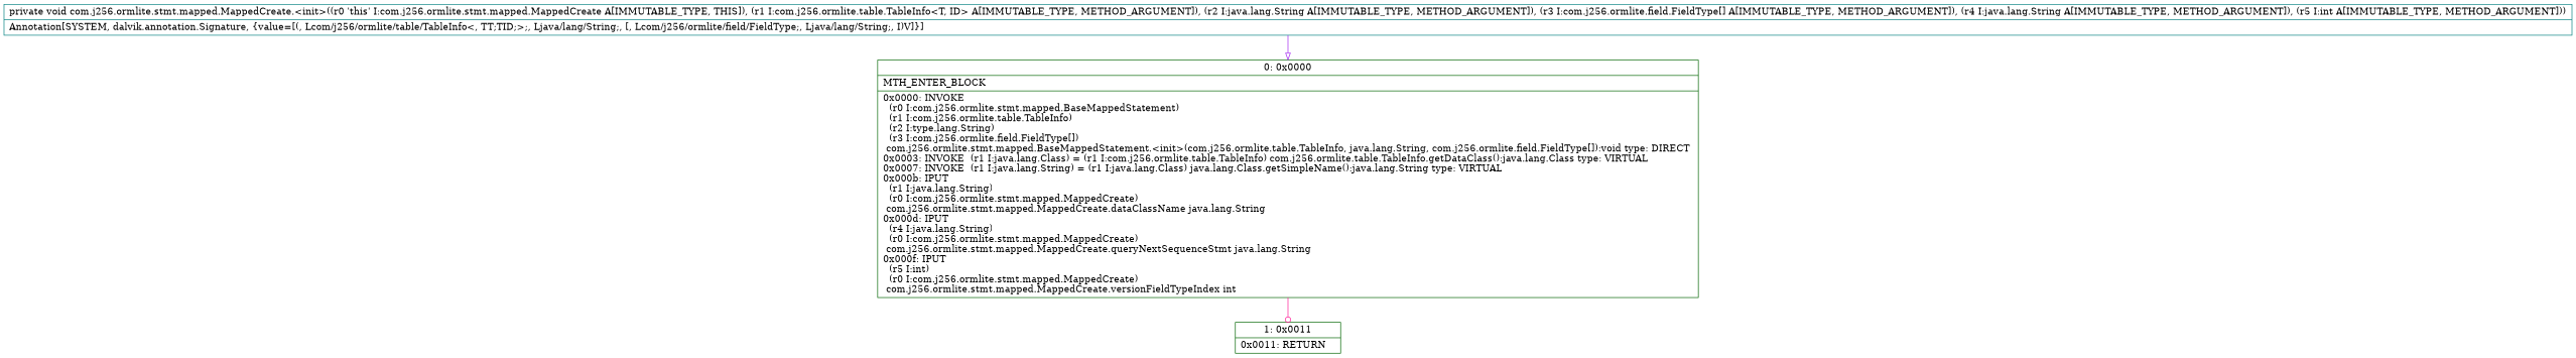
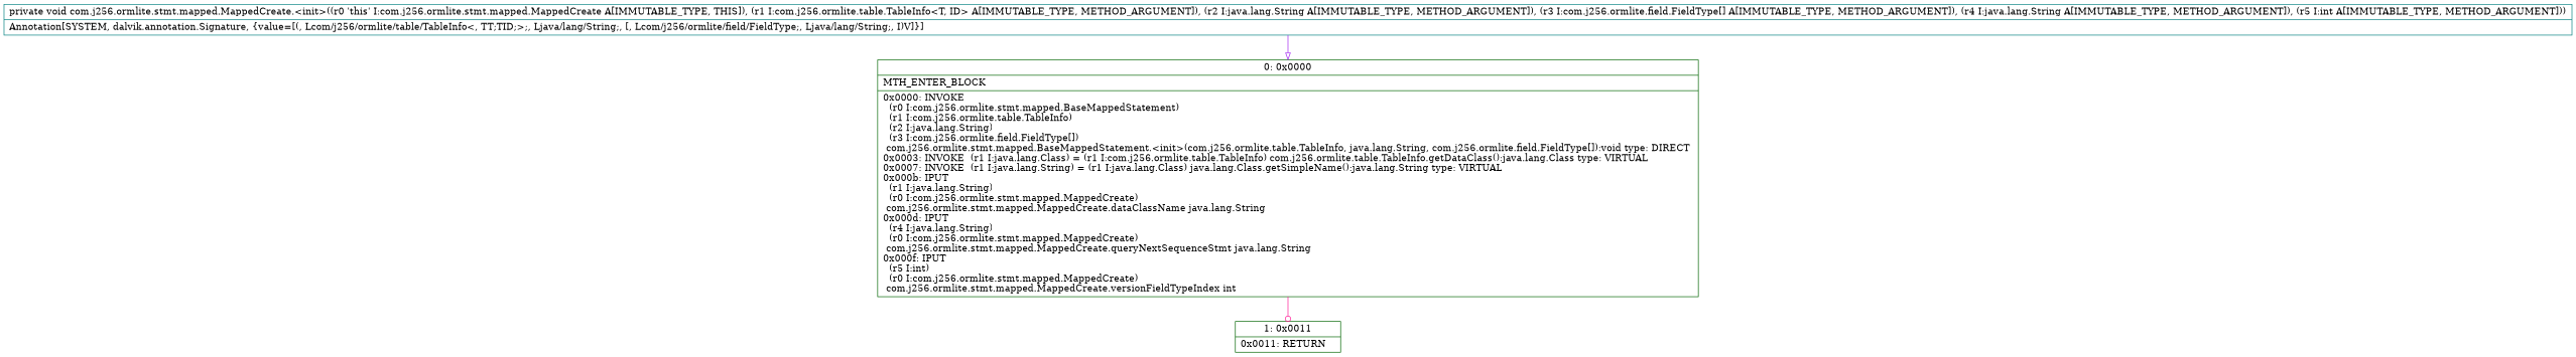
  digraph {
    node [shape=record color=darkgreen]
-   n1 [label="{0\:\ 0x0000|MTH_ENTER_BLOCK\l|0x0000: INVOKE  \l  (r0 I:com.j256.ormlite.stmt.mapped.BaseMappedStatement)\l  (r1 I:com.j256.ormlite.table.TableInfo)\l  (r2 I:type.lang.String)\l  (r3 I:com.j256.ormlite.field.FieldType[])\l com.j256.ormlite.stmt.mapped.BaseMappedStatement.\<init\>(com.j256.ormlite.table.TableInfo, java.lang.String, com.j256.ormlite.field.FieldType[]):void type: DIRECT \l0x0003: INVOKE  (r1 I:java.lang.Class) = (r1 I:com.j256.ormlite.table.TableInfo) com.j256.ormlite.table.TableInfo.getDataClass():java.lang.Class type: VIRTUAL \l0x0007: INVOKE  (r1 I:java.lang.String) = (r1 I:java.lang.Class) java.lang.Class.getSimpleName():java.lang.String type: VIRTUAL \l0x000b: IPUT  \l  (r1 I:java.lang.String)\l  (r0 I:com.j256.ormlite.stmt.mapped.MappedCreate)\l com.j256.ormlite.stmt.mapped.MappedCreate.dataClassName java.lang.String \l0x000d: IPUT  \l  (r4 I:java.lang.String)\l  (r0 I:com.j256.ormlite.stmt.mapped.MappedCreate)\l com.j256.ormlite.stmt.mapped.MappedCreate.queryNextSequenceStmt java.lang.String \l0x000f: IPUT  \l  (r5 I:int)\l  (r0 I:com.j256.ormlite.stmt.mapped.MappedCreate)\l com.j256.ormlite.stmt.mapped.MappedCreate.versionFieldTypeIndex int \l}"]
+   n1 [label="{0\:\ 0x0000|MTH_ENTER_BLOCK\l|0x0000: INVOKE  \l  (r0 I:com.j256.ormlite.stmt.mapped.BaseMappedStatement)\l  (r1 I:com.j256.ormlite.table.TableInfo)\l  (r2 I:java.lang.String)\l  (r3 I:com.j256.ormlite.field.FieldType[])\l com.j256.ormlite.stmt.mapped.BaseMappedStatement.\<init\>(com.j256.ormlite.table.TableInfo, java.lang.String, com.j256.ormlite.field.FieldType[]):void type: DIRECT \l0x0003: INVOKE  (r1 I:java.lang.Class) = (r1 I:com.j256.ormlite.table.TableInfo) com.j256.ormlite.table.TableInfo.getDataClass():java.lang.Class type: VIRTUAL \l0x0007: INVOKE  (r1 I:java.lang.String) = (r1 I:java.lang.Class) java.lang.Class.getSimpleName():java.lang.String type: VIRTUAL \l0x000b: IPUT  \l  (r1 I:java.lang.String)\l  (r0 I:com.j256.ormlite.stmt.mapped.MappedCreate)\l com.j256.ormlite.stmt.mapped.MappedCreate.dataClassName java.lang.String \l0x000d: IPUT  \l  (r4 I:java.lang.String)\l  (r0 I:com.j256.ormlite.stmt.mapped.MappedCreate)\l com.j256.ormlite.stmt.mapped.MappedCreate.queryNextSequenceStmt java.lang.String \l0x000f: IPUT  \l  (r5 I:int)\l  (r0 I:com.j256.ormlite.stmt.mapped.MappedCreate)\l com.j256.ormlite.stmt.mapped.MappedCreate.versionFieldTypeIndex int \l}"]
    n2 [label="{1\:\ 0x0011|0x0011: RETURN   \l}"]
    n3 [label="{private void com.j256.ormlite.stmt.mapped.MappedCreate.\<init\>((r0 'this' I:com.j256.ormlite.stmt.mapped.MappedCreate A[IMMUTABLE_TYPE, THIS]), (r1 I:com.j256.ormlite.table.TableInfo\<T, ID\> A[IMMUTABLE_TYPE, METHOD_ARGUMENT]), (r2 I:java.lang.String A[IMMUTABLE_TYPE, METHOD_ARGUMENT]), (r3 I:com.j256.ormlite.field.FieldType[] A[IMMUTABLE_TYPE, METHOD_ARGUMENT]), (r4 I:java.lang.String A[IMMUTABLE_TYPE, METHOD_ARGUMENT]), (r5 I:int A[IMMUTABLE_TYPE, METHOD_ARGUMENT]))  | Annotation[SYSTEM, dalvik.annotation.Signature, \{value=[(, Lcom\/j256\/ormlite\/table\/TableInfo\<, TT;TID;\>;, Ljava\/lang\/String;, [, Lcom\/j256\/ormlite\/field\/FieldType;, Ljava\/lang\/String;, I)V]\}]\l}" color=teal]
    n1 -> n2 [color=deeppink arrowhead=odot]
    n3 -> n1 [color=purple arrowhead=onormal]
  }
